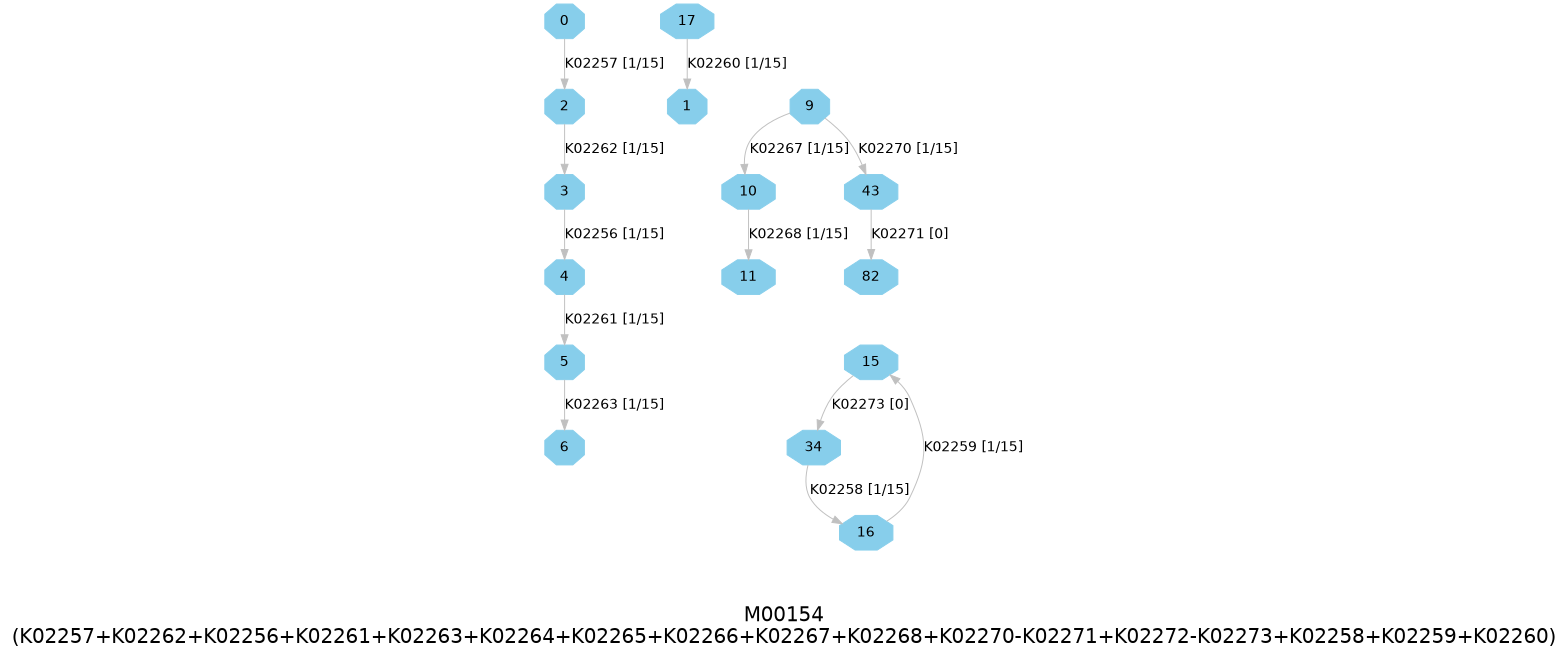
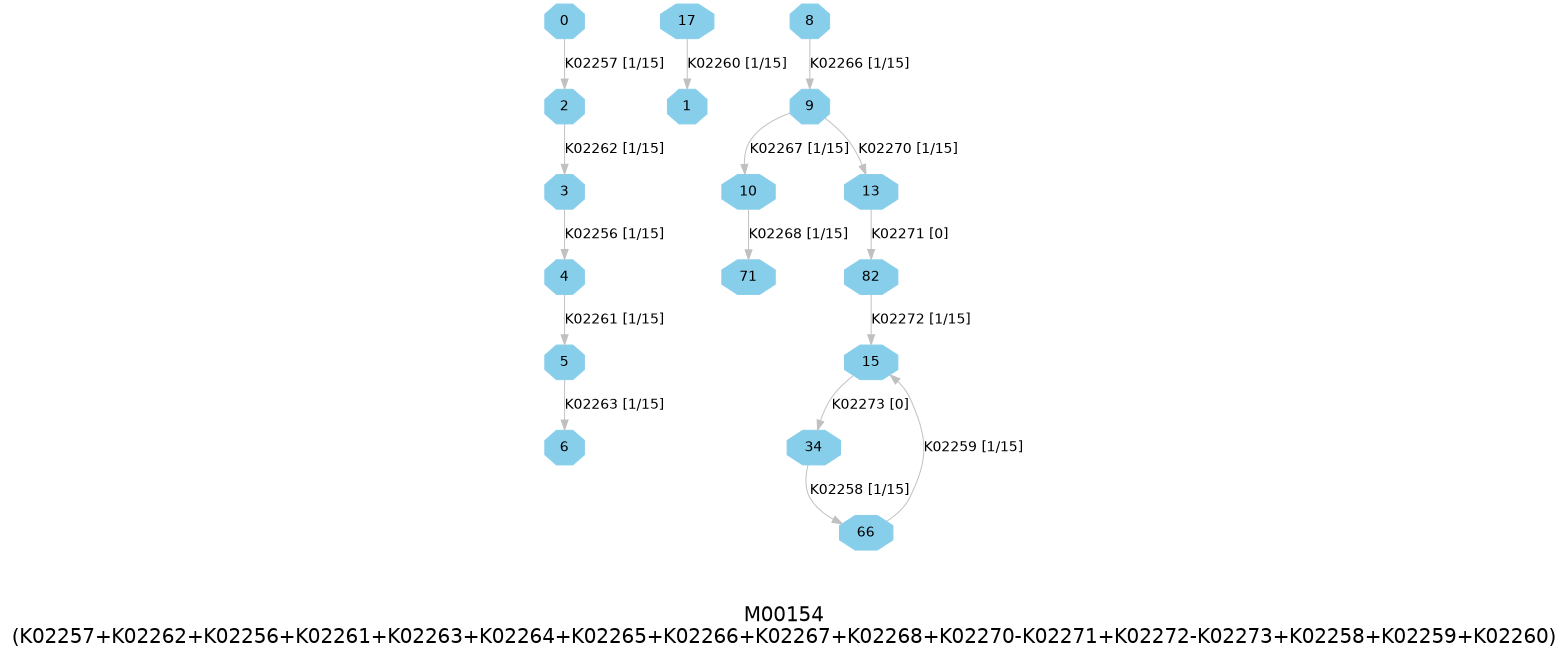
  digraph {
    fontname="DejaVu Sans"
    fontsize=20
    label="M00154\n(K02257+K02262+K02256+K02261+K02263+K02264+K02265+K02266+K02267+K02268+K02270-K02271+K02272-K02273+K02258+K02259+K02260)"
    node [color=skyblue fontname="DejaVu Sans" shape=octagon style=filled]
    edge [color=grey fontname="DejaVu Sans"]
    0 [height=.3 width=.3]
    1 [height=.3 width=.3]
    2 [height=.3 width=.3]
    3 [height=.3 width=.3]
    4 [height=.3 width=.3]
    5 [height=.3 width=.3]
    6 [height=.3 width=.3]
+   8 [height=.3 width=.3]
    9 [height=.3 width=.3]
    10 [height=.3 width=.3]
-   11 [height=.3 width=.3]
+   11 [height=.3 width=.3 label=71]
    n12 [height=.3 label=82 width=.3]
-   13 [height=.3 width=.3 label=43]
+   13 [height=.3 width=.3]
    n14 [height=.3 label=34 width=.3]
    15 [height=.3 width=.3]
-   16 [height=.3 width=.3]
+   16 [height=.3 width=.3 label=66]
    17 [height=.3 width=.3]
    subgraph sub_1 {
      0
      1
      2
      3
      4
      5
      6
+     8
      9
      10
      11
      n12
      13
      n14
      15
      16
      17
    }
    0 -> 2 [label="K02257 [1/15]"]
    2 -> 3 [label="K02262 [1/15]"]
    3 -> 4 [label="K02256 [1/15]"]
    4 -> 5 [label="K02261 [1/15]"]
    5 -> 6 [label="K02263 [1/15]"]
+   8 -> 9 [label="K02266 [1/15]"]
    9 -> 10 [label="K02267 [1/15]"]
    9 -> 13 [label="K02270 [1/15]"]
    10 -> 11 [label="K02268 [1/15]"]
+   n12 -> 15 [label="K02272 [1/15]"]
    13 -> n12 [label="K02271 [0]"]
    n14 -> 16 [label="K02258 [1/15]"]
    15 -> n14 [label="K02273 [0]"]
    16 -> 15 [label="K02259 [1/15]"]
    17 -> 1 [label="K02260 [1/15]"]
  }
